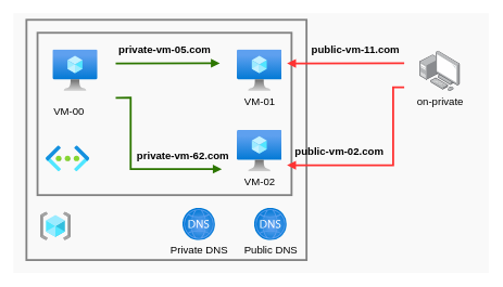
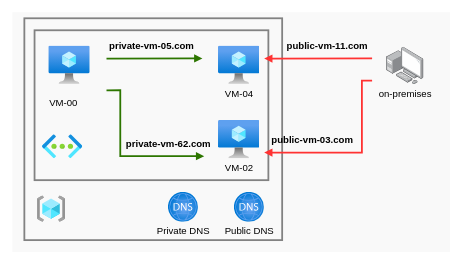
  <mxCell id="0" />
  <mxCell id="1" parent="0" />
  <mxCell id="2" value="" style="rounded=0;whiteSpace=wrap;html=1;fillColor=#F9F9F9;fontColor=#000000;strokeColor=none;strokeWidth=3;glass=0;" parent="1" vertex="1"><mxGeometry x="20" y="20" width="730" height="400" as="geometry" /></mxCell>
  <mxCell id="3" value="" style="rounded=0;whiteSpace=wrap;html=1;fillColor=none;fontColor=#000000;strokeColor=#828282;strokeWidth=3;glass=0;" vertex="1" parent="1"><mxGeometry x="40" y="30" width="430" height="370" as="geometry" /></mxCell>
  <mxCell id="4" value="" style="rounded=0;whiteSpace=wrap;html=1;fillColor=none;fontColor=#000000;strokeColor=#828282;strokeWidth=3;glass=0;" parent="1" vertex="1"><mxGeometry x="57" y="50" width="390" height="250" as="geometry" /></mxCell>
  <mxCell id="5" value="private-vm-05.com" style="text;html=1;align=center;verticalAlign=middle;resizable=0;points=[];autosize=1;strokeColor=none;fillColor=none;glass=0;fontSize=16;fontStyle=1;fontColor=#000000;" parent="1" vertex="1"><mxGeometry x="172" y="60" width="160" height="30" as="geometry" /></mxCell>
- <mxCell id="6" value="VM-01" style="text;html=1;align=center;verticalAlign=middle;resizable=0;points=[];autosize=1;strokeColor=none;fillColor=none;glass=0;fontSize=16;fontColor=#000000;" parent="1" vertex="1"><mxGeometry x="363" y="140" width="70" height="30" as="geometry" /></mxCell>
+ <mxCell id="6" value="VM-04" style="text;html=1;align=center;verticalAlign=middle;resizable=0;points=[];autosize=1;strokeColor=none;fillColor=none;glass=0;fontSize=16;fontColor=#000000;" parent="1" vertex="1"><mxGeometry x="363" y="140" width="70" height="30" as="geometry" /></mxCell>
  <mxCell id="7" value="" style="endArrow=block;html=1;fontSize=16;strokeWidth=3;endFill=1;fillColor=#60a917;strokeColor=#2D7600;fontColor=#000000;" parent="1" edge="1"><mxGeometry width="50" height="50" relative="1" as="geometry"><mxPoint x="177" y="97.2" as="sourcePoint" /><mxPoint x="337" y="97" as="targetPoint" /></mxGeometry></mxCell>
  <mxCell id="8" value="" style="aspect=fixed;html=1;points=[];align=center;image;fontSize=12;image=img/lib/azure2/networking/Virtual_Networks.svg;fontColor=#000000;" parent="1" vertex="1"><mxGeometry x="70" y="224" width="67" height="40" as="geometry" /></mxCell>
  <mxCell id="9" value="" style="aspect=fixed;html=1;points=[];align=center;image;fontSize=12;image=img/lib/azure2/compute/Virtual_Machine.svg;fontColor=#000000;" parent="1" vertex="1"><mxGeometry x="363.5" y="76" width="69" height="64" as="geometry" /></mxCell>
  <mxCell id="10" value="" style="aspect=fixed;html=1;points=[];align=center;image;fontSize=12;image=img/lib/azure2/general/Resource_Groups.svg;fontColor=#000000;" parent="1" vertex="1"><mxGeometry x="61.62" y="326" width="46.75" height="44" as="geometry" /></mxCell>
  <mxCell id="11" value="" style="aspect=fixed;html=1;points=[];align=center;image;fontSize=12;image=img/lib/azure2/compute/Virtual_Machine.svg;fontColor=#000000;" parent="1" vertex="1"><mxGeometry x="363.5" y="200" width="69" height="64" as="geometry" /></mxCell>
  <mxCell id="12" value="VM-02" style="text;html=1;align=center;verticalAlign=middle;resizable=0;points=[];autosize=1;strokeColor=none;fillColor=none;glass=0;fontSize=16;fontColor=#000000;" parent="1" vertex="1"><mxGeometry x="363" y="264" width="70" height="30" as="geometry" /></mxCell>
  <mxCell id="13" value="" style="aspect=fixed;html=1;points=[];align=center;image;fontSize=12;image=img/lib/azure2/compute/Virtual_Machine.svg;fontColor=#000000;" parent="1" vertex="1"><mxGeometry x="80.5" y="76" width="69" height="64" as="geometry" /></mxCell>
  <mxCell id="14" value="VM-00" style="text;html=1;align=center;verticalAlign=middle;resizable=0;points=[];autosize=1;strokeColor=none;fillColor=none;glass=0;fontSize=16;fontColor=#000000;" parent="1" vertex="1"><mxGeometry x="70" y="155" width="70" height="30" as="geometry" /></mxCell>
  <mxCell id="15" value="" style="aspect=fixed;html=1;points=[];align=center;image;fontSize=12;image=img/lib/azure2/networking/DNS_Zones.svg;rounded=0;glass=0;sketch=0;strokeWidth=3;fillColor=none;fontColor=#000000;" parent="1" vertex="1"><mxGeometry x="390" y="320" width="50" height="50" as="geometry" /></mxCell>
  <mxCell id="16" value="Public DNS" style="text;html=1;align=center;verticalAlign=middle;resizable=0;points=[];autosize=1;strokeColor=none;fillColor=none;glass=0;fontSize=16;fontColor=#000000;" parent="1" vertex="1"><mxGeometry x="360" y="370" width="110" height="30" as="geometry" /></mxCell>
  <mxCell id="17" value="" style="aspect=fixed;html=1;points=[];align=center;image;fontSize=12;image=img/lib/azure2/networking/DNS_Zones.svg;rounded=0;glass=0;sketch=0;strokeWidth=3;fillColor=none;fontColor=#000000;" parent="1" vertex="1"><mxGeometry x="280" y="320" width="50" height="50" as="geometry" /></mxCell>
  <mxCell id="18" value="Private DNS" style="text;html=1;align=center;verticalAlign=middle;resizable=0;points=[];autosize=1;strokeColor=none;fillColor=none;glass=0;fontSize=16;fontColor=#000000;" parent="1" vertex="1"><mxGeometry x="250" y="370" width="110" height="30" as="geometry" /></mxCell>
  <mxCell id="19" value="" style="endArrow=block;html=1;fontSize=16;strokeWidth=3;endFill=1;fillColor=#60a917;strokeColor=#2D7600;fontColor=#000000;rounded=0;" edge="1" parent="1"><mxGeometry width="50" height="50" relative="1" as="geometry"><mxPoint x="177" y="150.2" as="sourcePoint" /><mxPoint x="340" y="260" as="targetPoint" /><Array as="points"><mxPoint x="200" y="150" /><mxPoint x="200" y="260" /></Array></mxGeometry></mxCell>
  <mxCell id="20" value="private-vm-62.com" style="text;html=1;align=center;verticalAlign=middle;resizable=0;points=[];autosize=1;strokeColor=none;fillColor=none;glass=0;fontSize=16;fontStyle=1;fontColor=#000000;" vertex="1" parent="1"><mxGeometry x="200" y="224" width="160" height="30" as="geometry" /></mxCell>
  <mxCell id="21" value="" style="points=[];aspect=fixed;html=1;align=center;shadow=0;dashed=0;image;image=img/lib/allied_telesis/computer_and_terminals/Personal_Computer_with_Server.svg;" vertex="1" parent="1"><mxGeometry x="643.8" y="78" width="62.4" height="62.4" as="geometry" /></mxCell>
- <mxCell id="22" value="on-private" style="text;html=1;align=center;verticalAlign=middle;resizable=0;points=[];autosize=1;strokeColor=none;fillColor=none;glass=0;fontSize=16;fontColor=#000000;" vertex="1" parent="1"><mxGeometry x="620" y="140" width="110" height="30" as="geometry" /></mxCell>
+ <mxCell id="22" value="on-premises" style="text;html=1;align=center;verticalAlign=middle;resizable=0;points=[];autosize=1;strokeColor=none;fillColor=none;glass=0;fontSize=16;fontColor=#000000;" vertex="1" parent="1"><mxGeometry x="620" y="140" width="110" height="30" as="geometry" /></mxCell>
  <mxCell id="23" value="" style="endArrow=none;html=1;fontSize=16;strokeWidth=3;endFill=0;fillColor=#60a917;strokeColor=#FF3333;fontColor=#000000;startArrow=block;startFill=1;" edge="1" parent="1"><mxGeometry width="50" height="50" relative="1" as="geometry"><mxPoint x="440" y="97.2" as="sourcePoint" /><mxPoint x="620" y="97" as="targetPoint" /></mxGeometry></mxCell>
  <mxCell id="24" value="public-vm-11.com" style="text;html=1;align=center;verticalAlign=middle;resizable=0;points=[];autosize=1;strokeColor=none;fillColor=none;glass=0;fontSize=16;fontStyle=1;fontColor=#000000;" vertex="1" parent="1"><mxGeometry x="465" y="60" width="160" height="30" as="geometry" /></mxCell>
- <mxCell id="25" value="public-vm-02.com" style="text;html=1;align=center;verticalAlign=middle;resizable=0;points=[];autosize=1;strokeColor=none;fillColor=none;glass=0;fontSize=16;fontStyle=1;fontColor=#000000;" vertex="1" parent="1"><mxGeometry x="440" y="217" width="160" height="30" as="geometry" /></mxCell>
+ <mxCell id="25" value="public-vm-03.com" style="text;html=1;align=center;verticalAlign=middle;resizable=0;points=[];autosize=1;strokeColor=none;fillColor=none;glass=0;fontSize=16;fontStyle=1;fontColor=#000000;" vertex="1" parent="1"><mxGeometry x="440" y="217" width="160" height="30" as="geometry" /></mxCell>
  <mxCell id="26" value="" style="endArrow=block;html=1;fontSize=16;strokeWidth=3;endFill=1;fillColor=#60a917;strokeColor=#FF3333;fontColor=#000000;rounded=0;" edge="1" parent="1"><mxGeometry width="50" height="50" relative="1" as="geometry"><mxPoint x="620" y="134" as="sourcePoint" /><mxPoint x="440" y="254" as="targetPoint" /><Array as="points"><mxPoint x="603" y="134" /><mxPoint x="603" y="254" /></Array></mxGeometry></mxCell>
